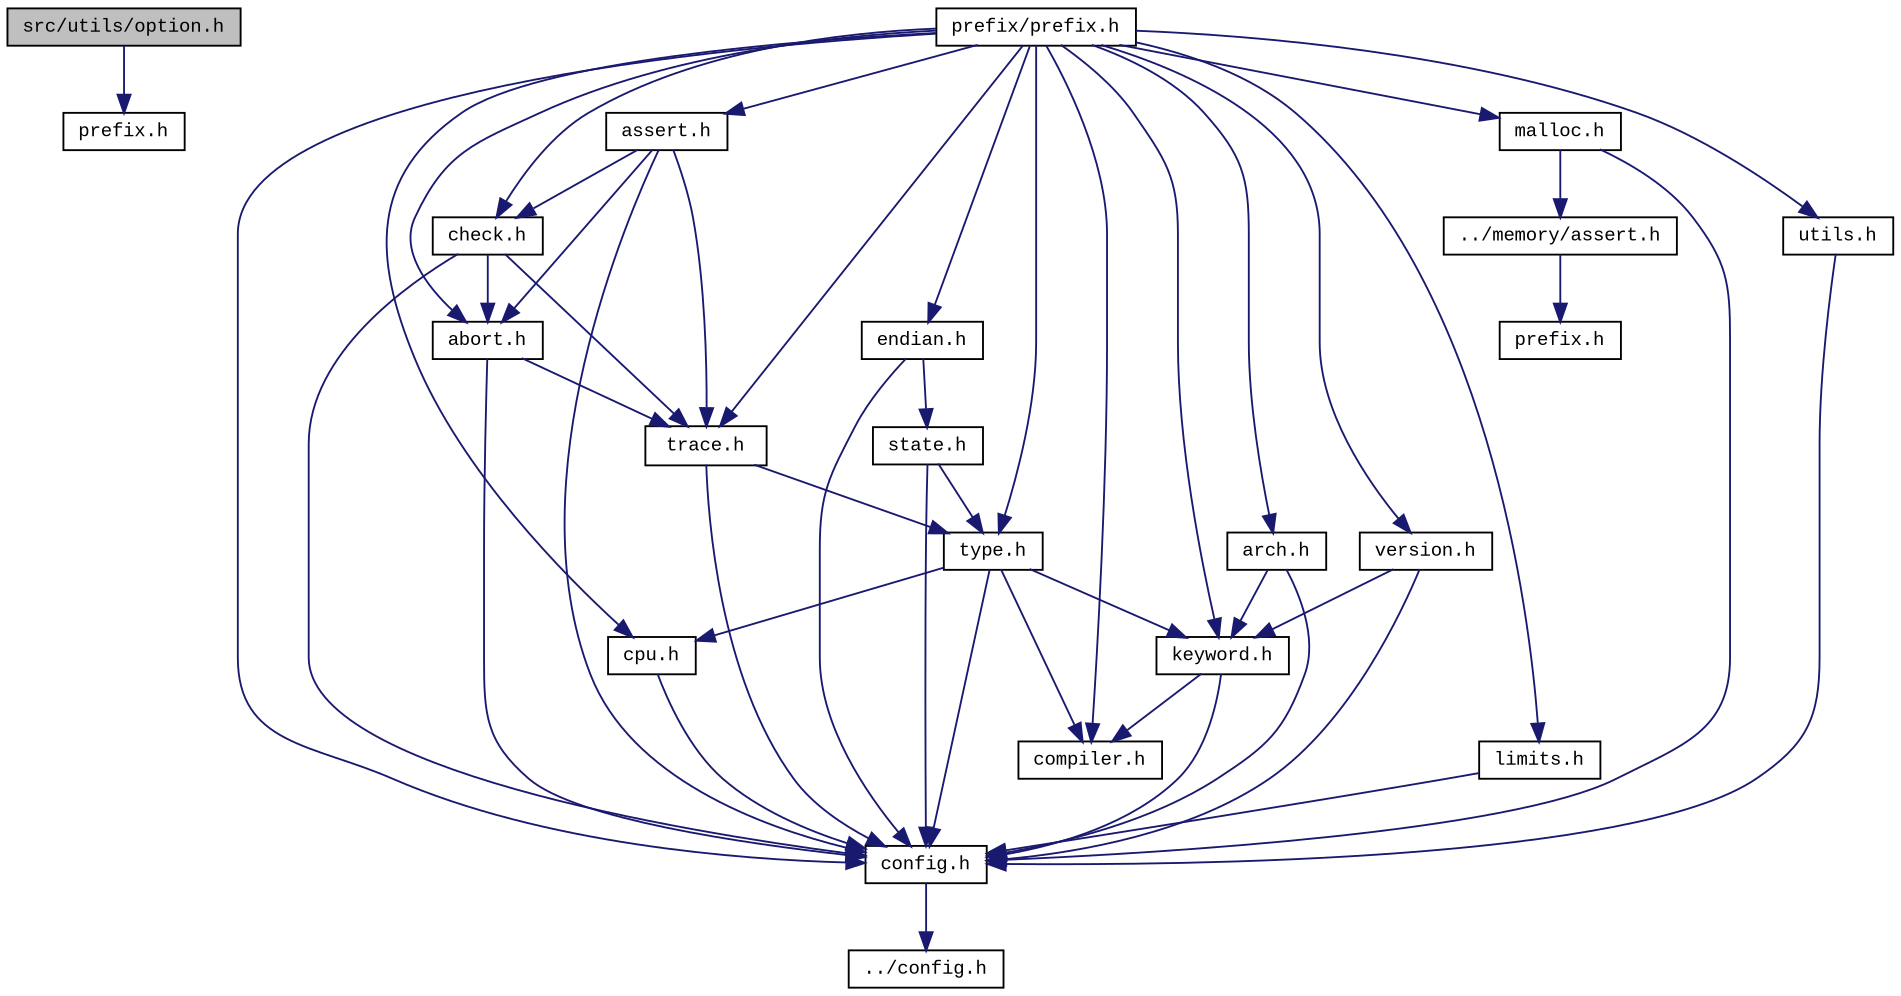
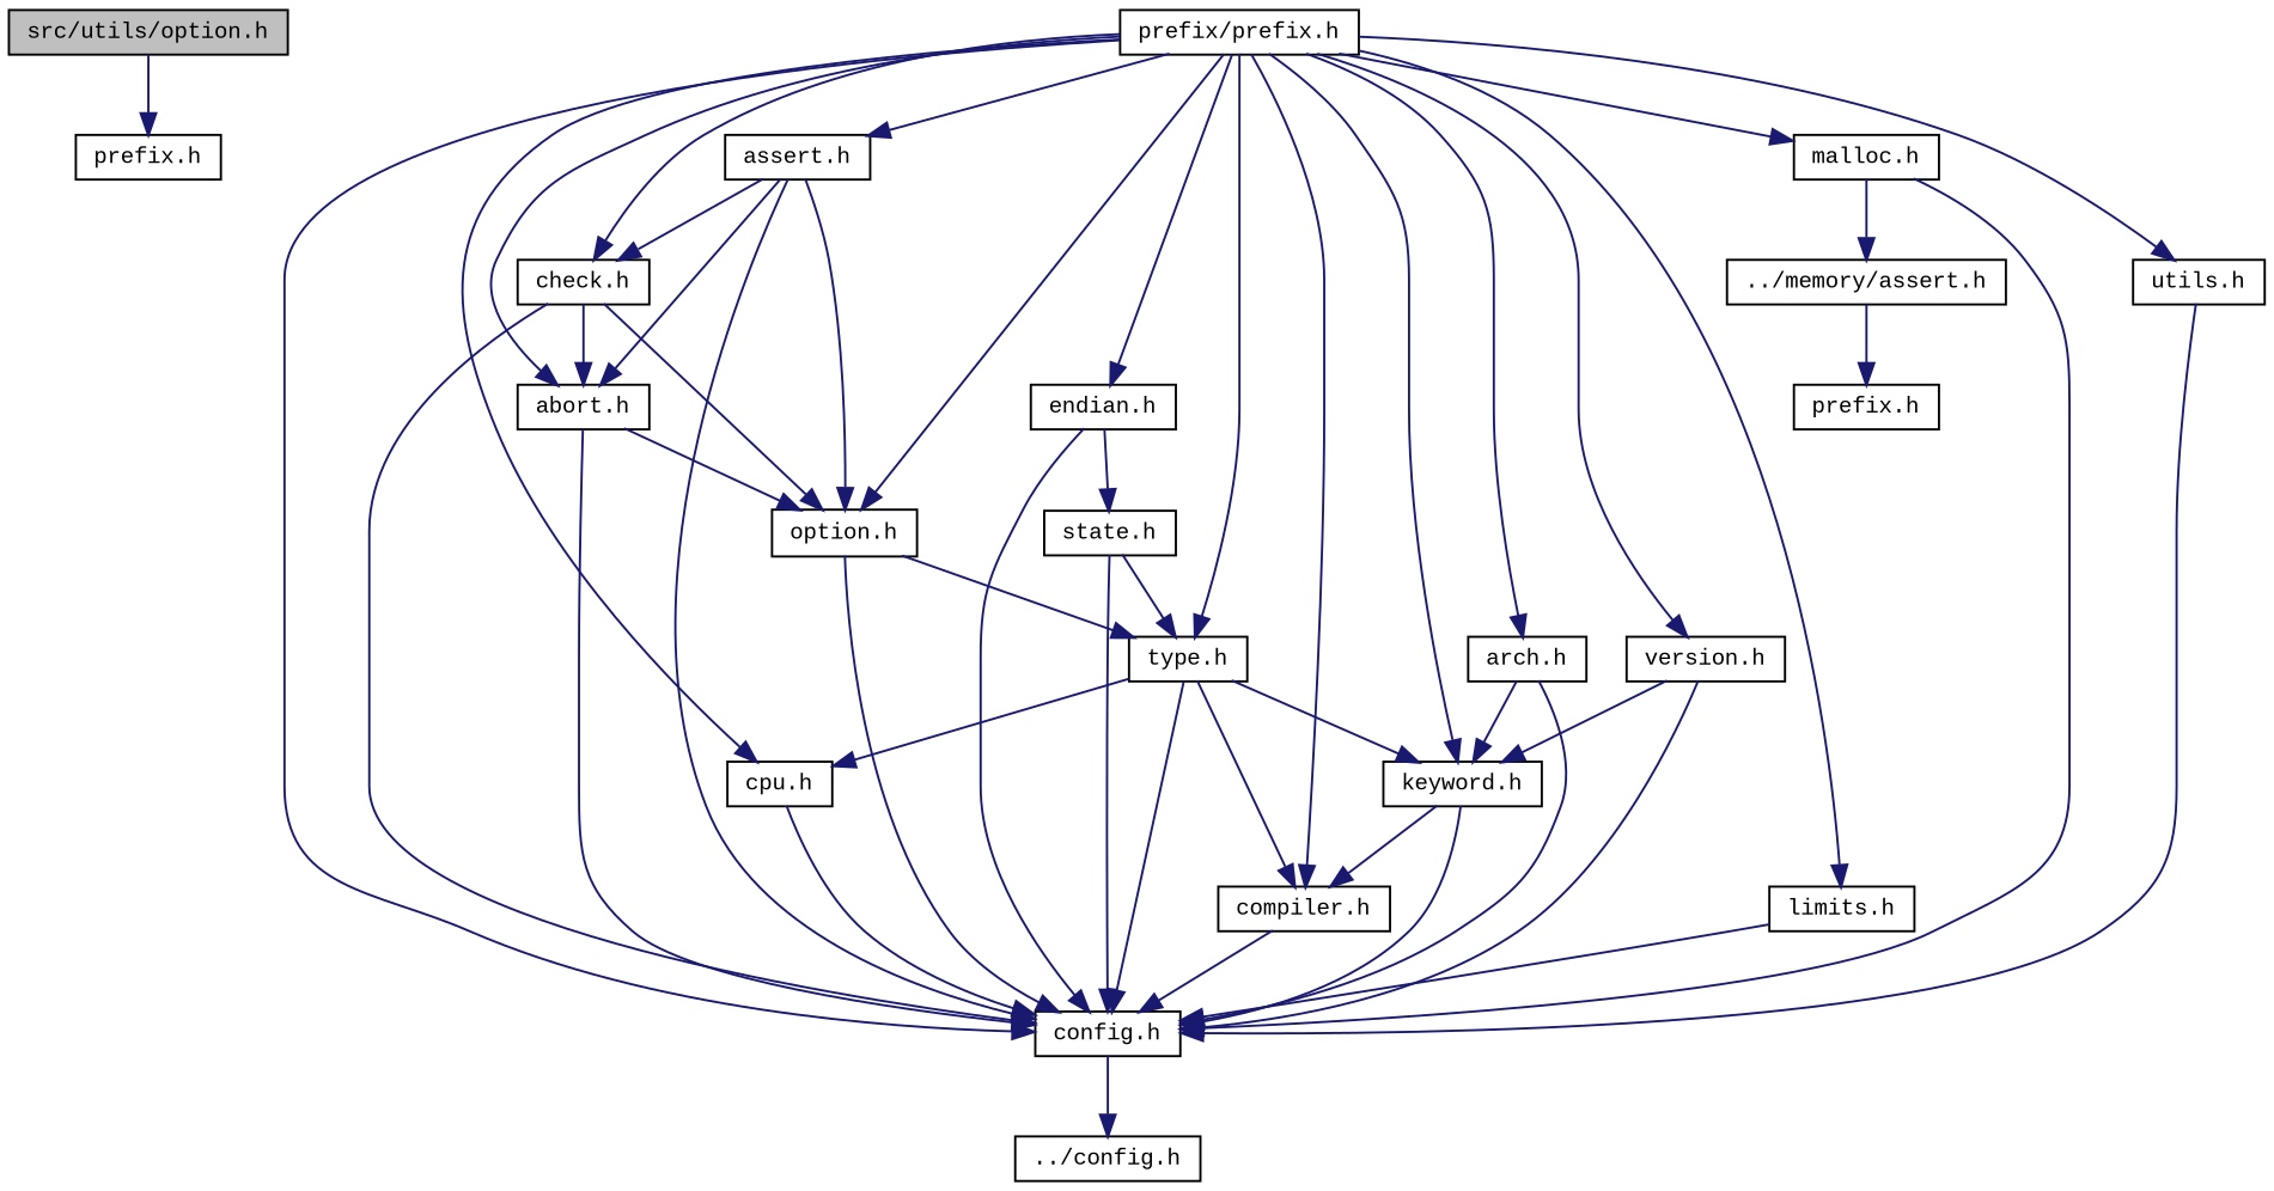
  digraph {
    node [color=black fillcolor=white fontname=CourierNew fontsize=10 shape=record style=filled]
    edge [color=midnightblue fontname=CourierNew fontsize=10 labelfontname=CourierNew labelfontsize=10 style=solid]
    n1 [fillcolor=grey75 fontcolor=black height=0.2 label="src/utils/option.h" width=0.4]
    n2 [height=0.2 label="prefix.h" width=0.4]
    n3 [height=0.2 label="prefix/prefix.h" width=0.4]
    n4 [height=0.2 label="config.h" width=0.4]
    n5 [height=0.2 label="cpu.h" width=0.4]
    n6 [height=0.2 label="arch.h" width=0.4]
    n7 [height=0.2 label="keyword.h" width=0.4]
    n8 [height=0.2 label="compiler.h" width=0.4]
    n9 [height=0.2 label="type.h" width=0.4]
    n10 [height=0.2 label="limits.h" width=0.4]
    n11 [height=0.2 label="endian.h" width=0.4]
    n12 [height=0.2 label="version.h" width=0.4]
-   n13 [height=0.2 label="trace.h" width=0.4]
+   n13 [height=0.2 label="option.h" width=0.4]
    n14 [height=0.2 label="abort.h" width=0.4]
    n15 [height=0.2 label="check.h" width=0.4]
    n16 [height=0.2 label="assert.h" width=0.4]
    n17 [height=0.2 label="malloc.h" width=0.4]
    n18 [height=0.2 label="utils.h" width=0.4]
    n19 [height=0.2 label="../config.h" width=0.4]
    n20 [height=0.2 label="state.h" width=0.4]
    n21 [height=0.2 label="../memory/assert.h" width=0.4]
    n22 [height=0.2 label="prefix.h" width=0.4]
    n1 -> n2
    n3 -> n4
    n3 -> n5
    n3 -> n6
    n3 -> n7
    n3 -> n8
    n3 -> n9
    n3 -> n10
    n3 -> n11
    n3 -> n12
    n3 -> n13
    n3 -> n14
    n3 -> n15
    n3 -> n16
    n3 -> n17
    n3 -> n18
    n4 -> n19
    n5 -> n4
    n6 -> n4
    n6 -> n7
    n7 -> n4
    n7 -> n8
+   n8 -> n4
    n9 -> n4
    n9 -> n5
    n9 -> n7
    n9 -> n8
    n10 -> n4
    n11 -> n4
    n11 -> n20
    n12 -> n4
    n12 -> n7
    n13 -> n4
    n13 -> n9
    n14 -> n4
    n14 -> n13
    n15 -> n4
    n15 -> n13
    n15 -> n14
    n16 -> n4
    n16 -> n13
    n16 -> n14
    n16 -> n15
    n17 -> n4
    n17 -> n21
    n18 -> n4
    n20 -> n4
    n20 -> n9
    n21 -> n22
  }
